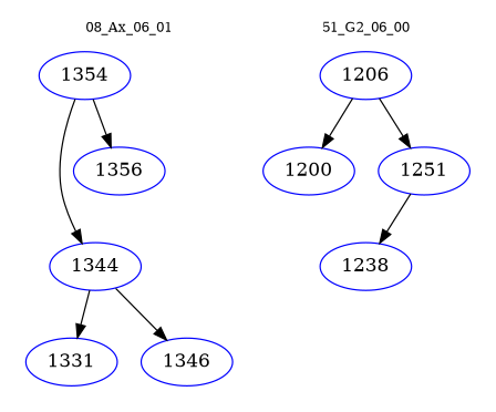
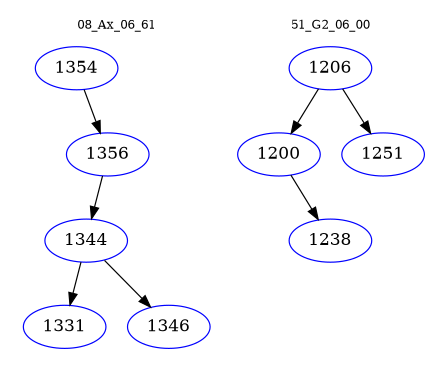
  digraph {
    node [color=blue]
    edge [color=black]
    n1 [label=1354]
    n2 [label=1344]
    n3 [label=1356]
    n4 [label=1331]
    n5 [label=1346]
    n6 [label=1206]
    n7 [label=1200]
    n8 [label=1251]
    n9 [label=1238]
    subgraph cluster_1 {
      color=white
      fontsize=10
-     label="08_Ax_06_01"
+     label="08_Ax_06_61"
      n1
      n2
      n3
      n4
      n5
    }
    subgraph cluster_2 {
      color=white
      fontsize=10
      label="51_G2_06_00"
      n6
      n7
      n8
      n9
    }
-   n1 -> n2
+   n3 -> n2
    n1 -> n3
    n2 -> n4
    n2 -> n5
    n6 -> n7
    n6 -> n8
-   n8 -> n9
+   n7 -> n9
  }
